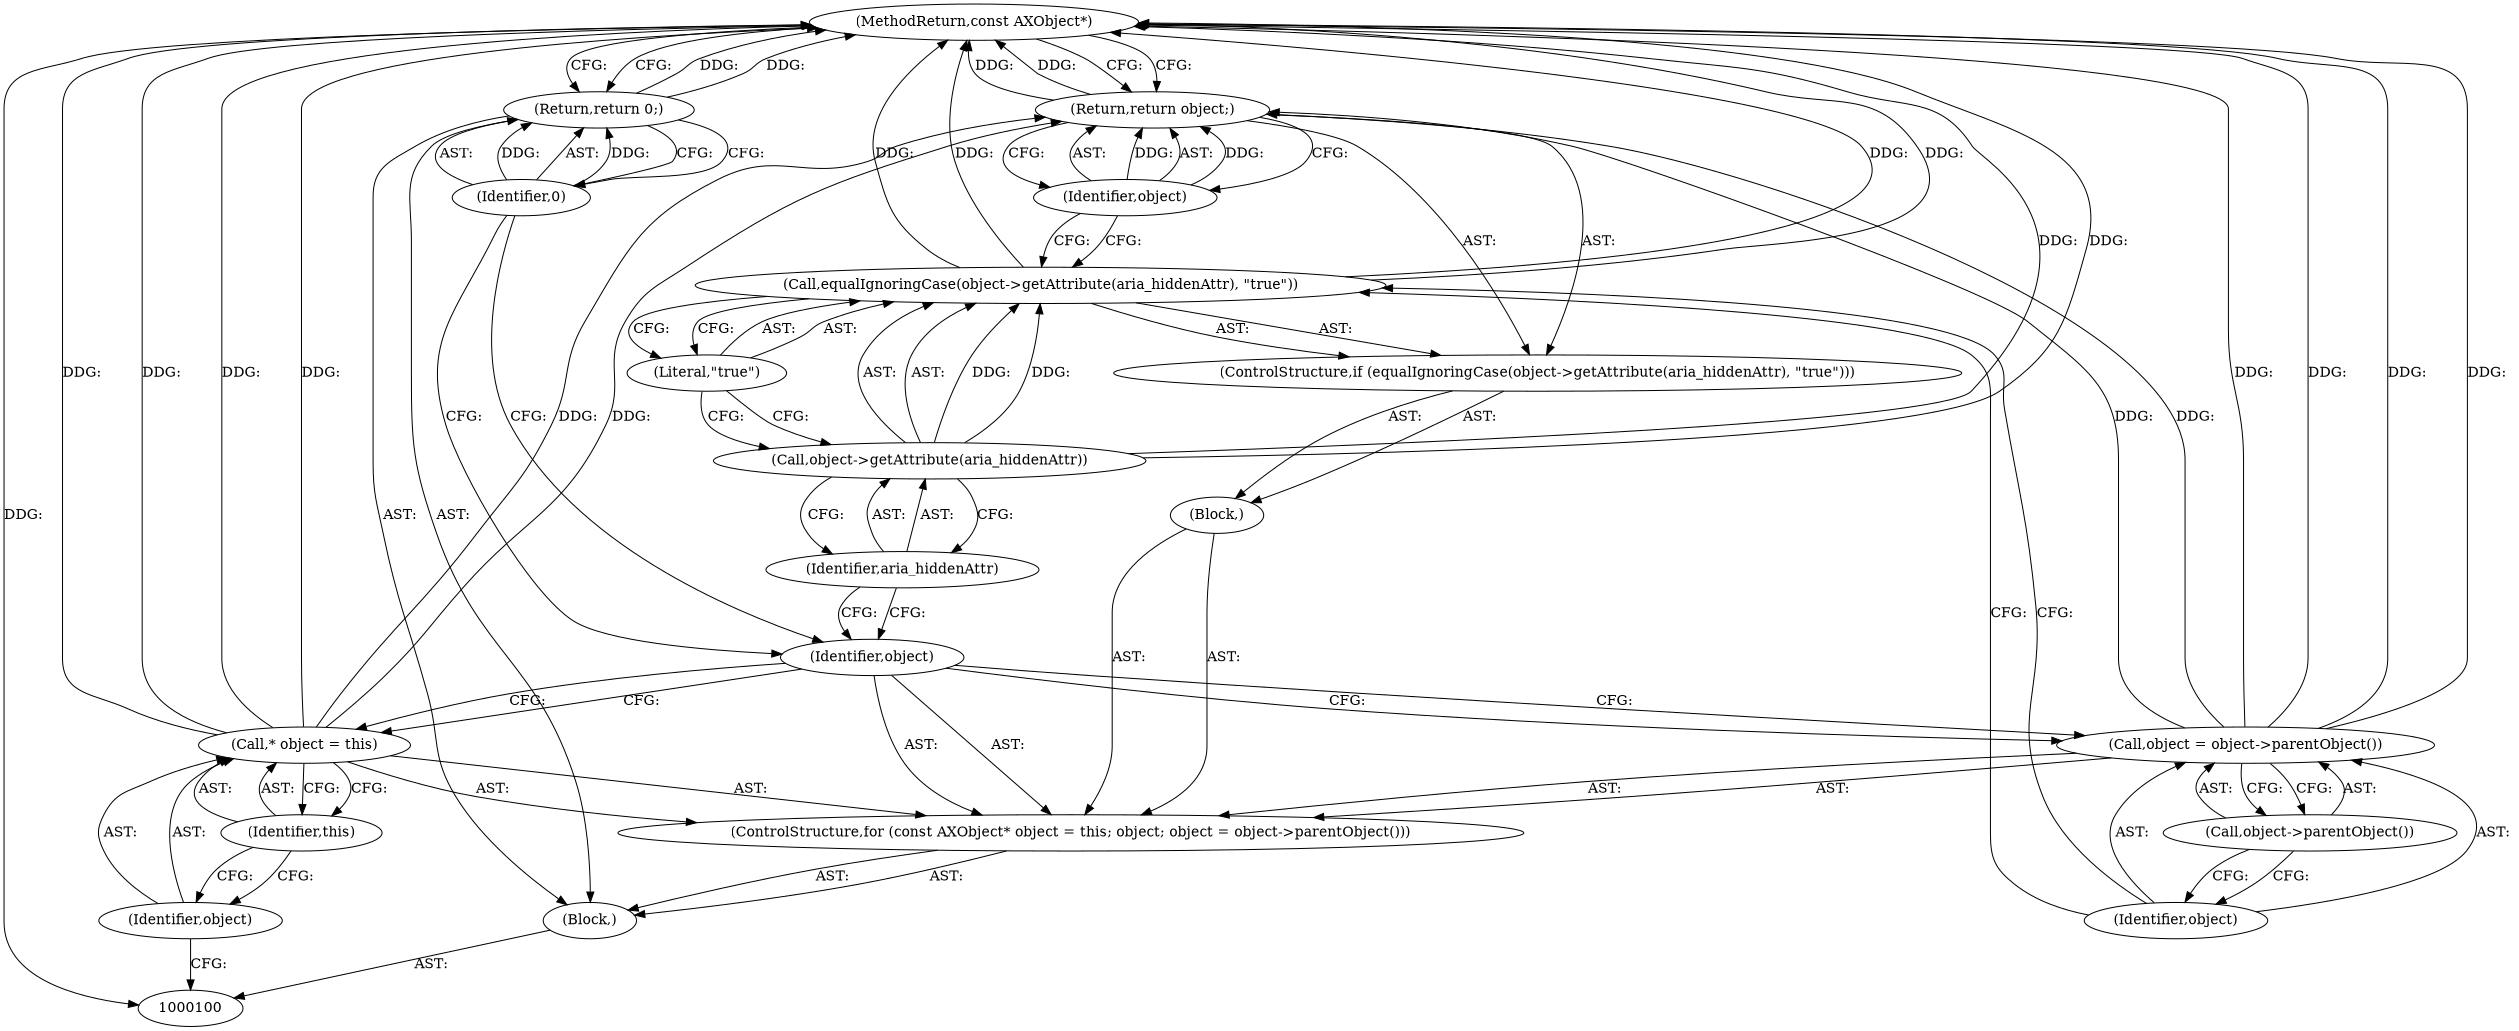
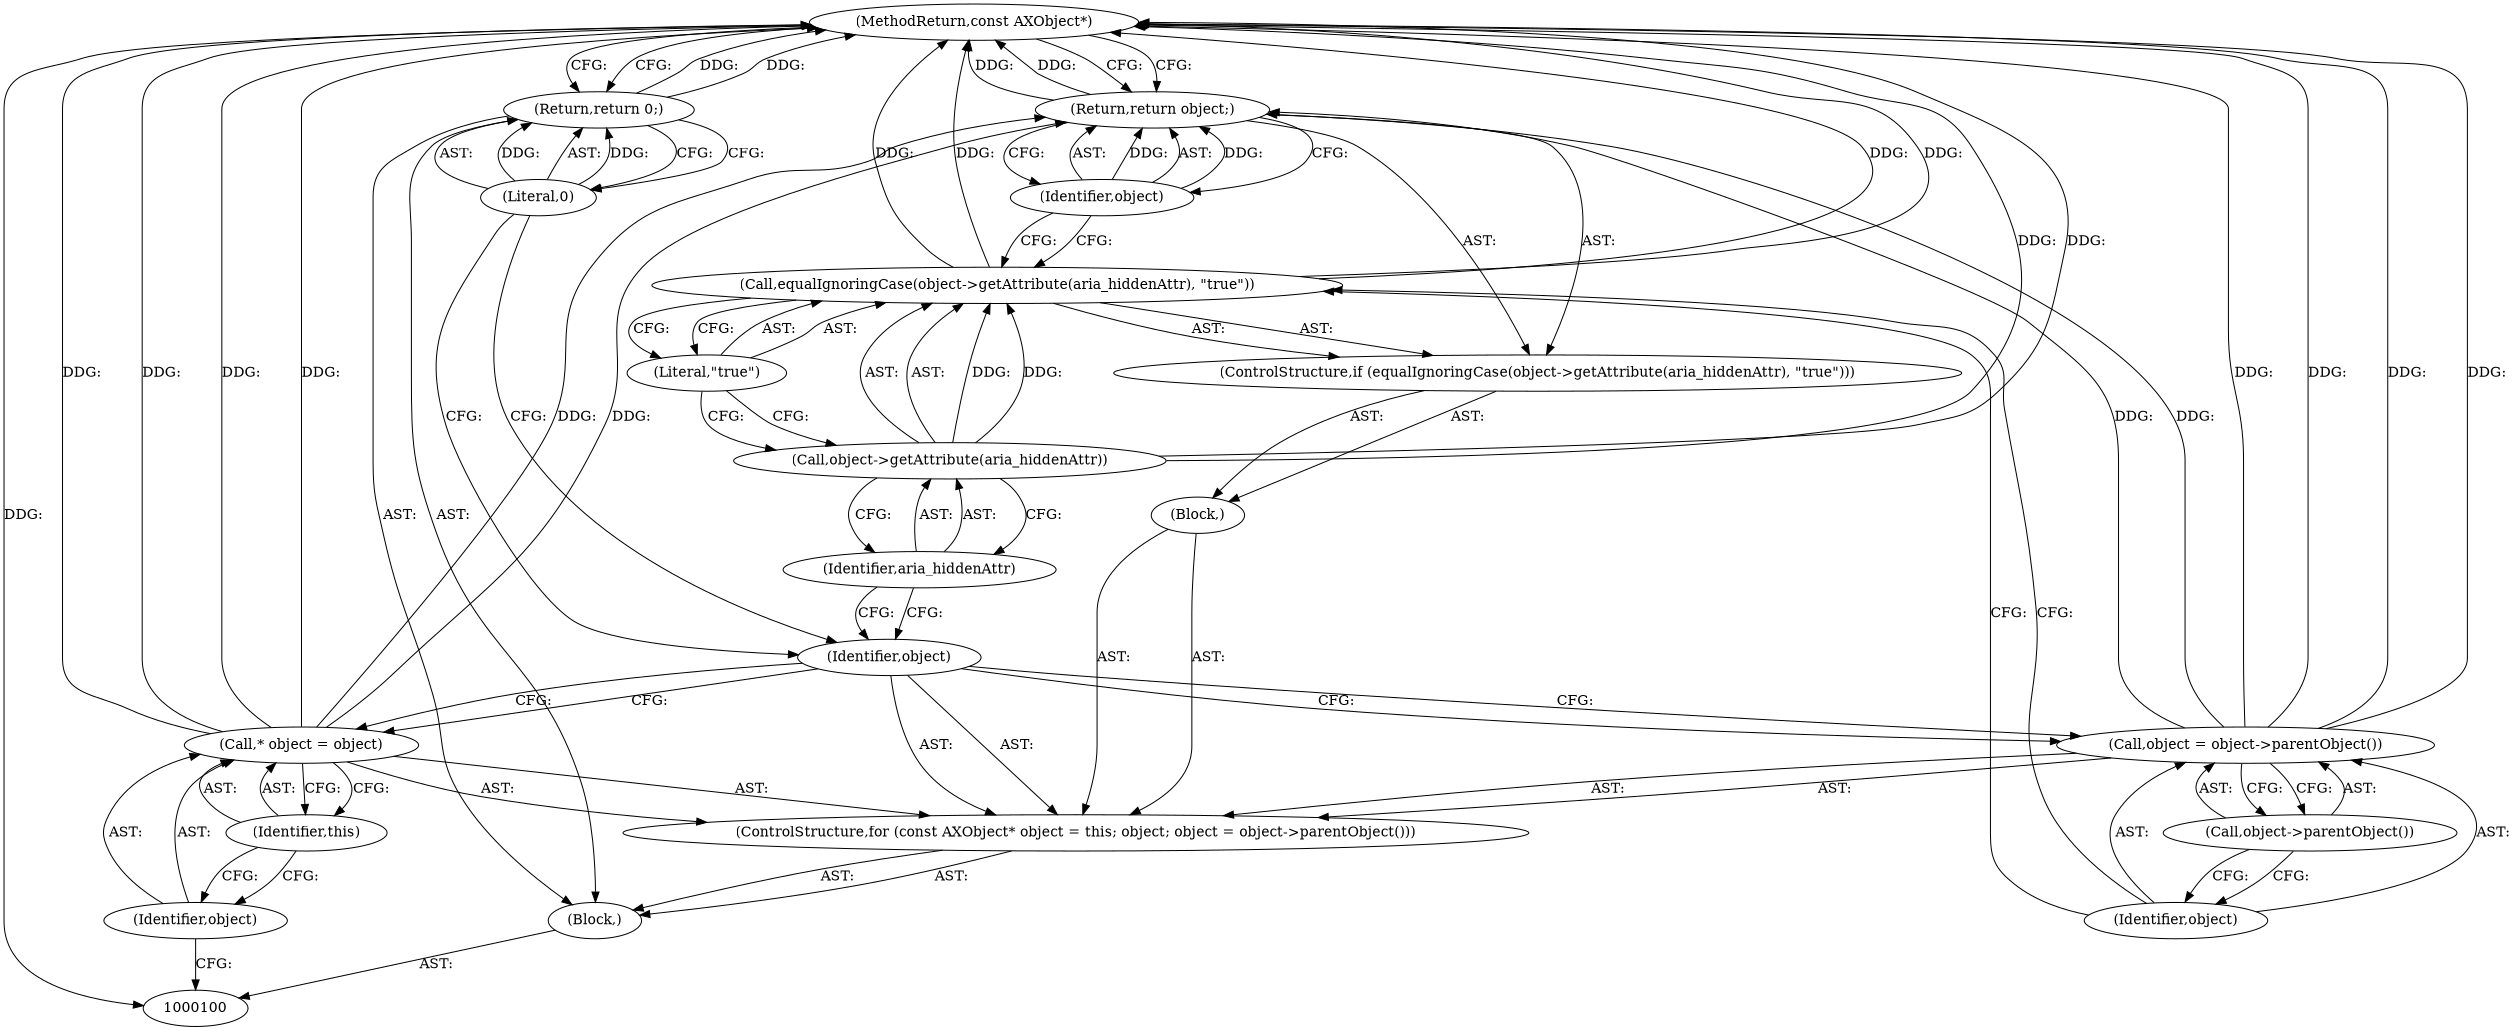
  digraph {
    n1 [label="(MethodReturn,const AXObject*)"]
    n2 [label="(Return,return object;)"]
    n3 [label="(Return,return 0;)"]
    1000100
    n5 [label="(ControlStructure,if (equalIgnoringCase(object->getAttribute(aria_hiddenAttr), \"true\")))"]
    n6 [label="(Identifier,object)"]
    n7 [label="(Block,)"]
-   n8 [label="(Identifier,0)"]
-   n9 [label="(Call,* object = this)"]
+   n8 [label="(Literal,0)"]
+   n9 [label="(Call,* object = object)"]
    n10 [label="(ControlStructure,for (const AXObject* object = this; object; object = object->parentObject()))"]
    n11 [label="(Identifier,this)"]
    n12 [label="(Identifier,object)"]
    n13 [label="(Identifier,object)"]
    n14 [label="(Call,object = object->parentObject())"]
    n15 [label="(Call,object->parentObject())"]
    n16 [label="(Identifier,object)"]
    n17 [label="(Call,equalIgnoringCase(object->getAttribute(aria_hiddenAttr), \"true\"))"]
    n18 [label="(Literal,\"true\")"]
    n19 [label="(Block,)"]
    n20 [label="(Call,object->getAttribute(aria_hiddenAttr))"]
    n21 [label="(Identifier,aria_hiddenAttr)"]
    n1 -> n2 [label="CFG: "]
    n1 -> n2 [label="CFG: "]
    n1 -> n3 [label="CFG: "]
    n1 -> n3 [label="CFG: "]
    n1 -> 1000100 [label="DDG: "]
    n2 -> n1 [label="DDG: "]
    n2 -> n1 [label="DDG: "]
    n2 -> n5 [label="AST: "]
    n2 -> n5 [label="AST: "]
    n2 -> n6 [label="CFG: "]
    n2 -> n6 [label="CFG: "]
    n3 -> n1 [label="DDG: "]
    n3 -> n1 [label="DDG: "]
    n3 -> n7 [label="AST: "]
    n3 -> n7 [label="AST: "]
    n3 -> n8 [label="CFG: "]
    n3 -> n8 [label="CFG: "]
    n5 -> n19 [label="AST: "]
    n5 -> n19 [label="AST: "]
    n6 -> n2 [label="AST: "]
    n6 -> n2 [label="DDG: "]
    n6 -> n2 [label="AST: "]
    n6 -> n2 [label="DDG: "]
    n6 -> n17 [label="CFG: "]
    n6 -> n17 [label="CFG: "]
    n7 -> 1000100 [label="AST: "]
    n8 -> n3 [label="AST: "]
    n8 -> n3 [label="DDG: "]
    n8 -> n3 [label="AST: "]
    n8 -> n3 [label="DDG: "]
    n8 -> n13 [label="CFG: "]
    n8 -> n13 [label="CFG: "]
    n9 -> n1 [label="DDG: "]
    n9 -> n1 [label="DDG: "]
    n9 -> n1 [label="DDG: "]
    n9 -> n1 [label="DDG: "]
    n9 -> n2 [label="DDG: "]
    n9 -> n2 [label="DDG: "]
    n9 -> n10 [label="AST: "]
    n9 -> n10 [label="AST: "]
    n9 -> n11 [label="CFG: "]
    n9 -> n11 [label="CFG: "]
    n10 -> n7 [label="AST: "]
    n10 -> n7 [label="AST: "]
    n11 -> n9 [label="AST: "]
    n11 -> n9 [label="AST: "]
    n11 -> n12 [label="CFG: "]
    n11 -> n12 [label="CFG: "]
    n12 -> 1000100 [label="CFG: "]
    n12 -> n9 [label="AST: "]
    n12 -> n9 [label="AST: "]
    n13 -> n9 [label="CFG: "]
    n13 -> n9 [label="CFG: "]
    n13 -> n10 [label="AST: "]
    n13 -> n10 [label="AST: "]
    n13 -> n14 [label="CFG: "]
    n13 -> n14 [label="CFG: "]
    n14 -> n1 [label="DDG: "]
    n14 -> n1 [label="DDG: "]
    n14 -> n1 [label="DDG: "]
    n14 -> n1 [label="DDG: "]
    n14 -> n2 [label="DDG: "]
    n14 -> n2 [label="DDG: "]
    n14 -> n10 [label="AST: "]
    n14 -> n10 [label="AST: "]
    n14 -> n15 [label="CFG: "]
    n14 -> n15 [label="CFG: "]
    n15 -> n14 [label="AST: "]
    n15 -> n14 [label="AST: "]
    n15 -> n16 [label="CFG: "]
    n15 -> n16 [label="CFG: "]
    n16 -> n14 [label="AST: "]
    n16 -> n14 [label="AST: "]
    n16 -> n17 [label="CFG: "]
    n16 -> n17 [label="CFG: "]
    n17 -> n1 [label="DDG: "]
    n17 -> n1 [label="DDG: "]
    n17 -> n1 [label="DDG: "]
    n17 -> n1 [label="DDG: "]
    n17 -> n5 [label="AST: "]
    n17 -> n5 [label="AST: "]
    n17 -> n18 [label="CFG: "]
    n17 -> n18 [label="CFG: "]
    n18 -> n17 [label="AST: "]
    n18 -> n17 [label="AST: "]
    n18 -> n20 [label="CFG: "]
    n18 -> n20 [label="CFG: "]
    n19 -> n10 [label="AST: "]
    n19 -> n10 [label="AST: "]
    n20 -> n1 [label="DDG: "]
    n20 -> n1 [label="DDG: "]
    n20 -> n17 [label="AST: "]
    n20 -> n17 [label="DDG: "]
    n20 -> n17 [label="AST: "]
    n20 -> n17 [label="DDG: "]
    n20 -> n21 [label="CFG: "]
    n20 -> n21 [label="CFG: "]
    n21 -> n13 [label="CFG: "]
    n21 -> n13 [label="CFG: "]
    n21 -> n20 [label="AST: "]
    n21 -> n20 [label="AST: "]
  }
